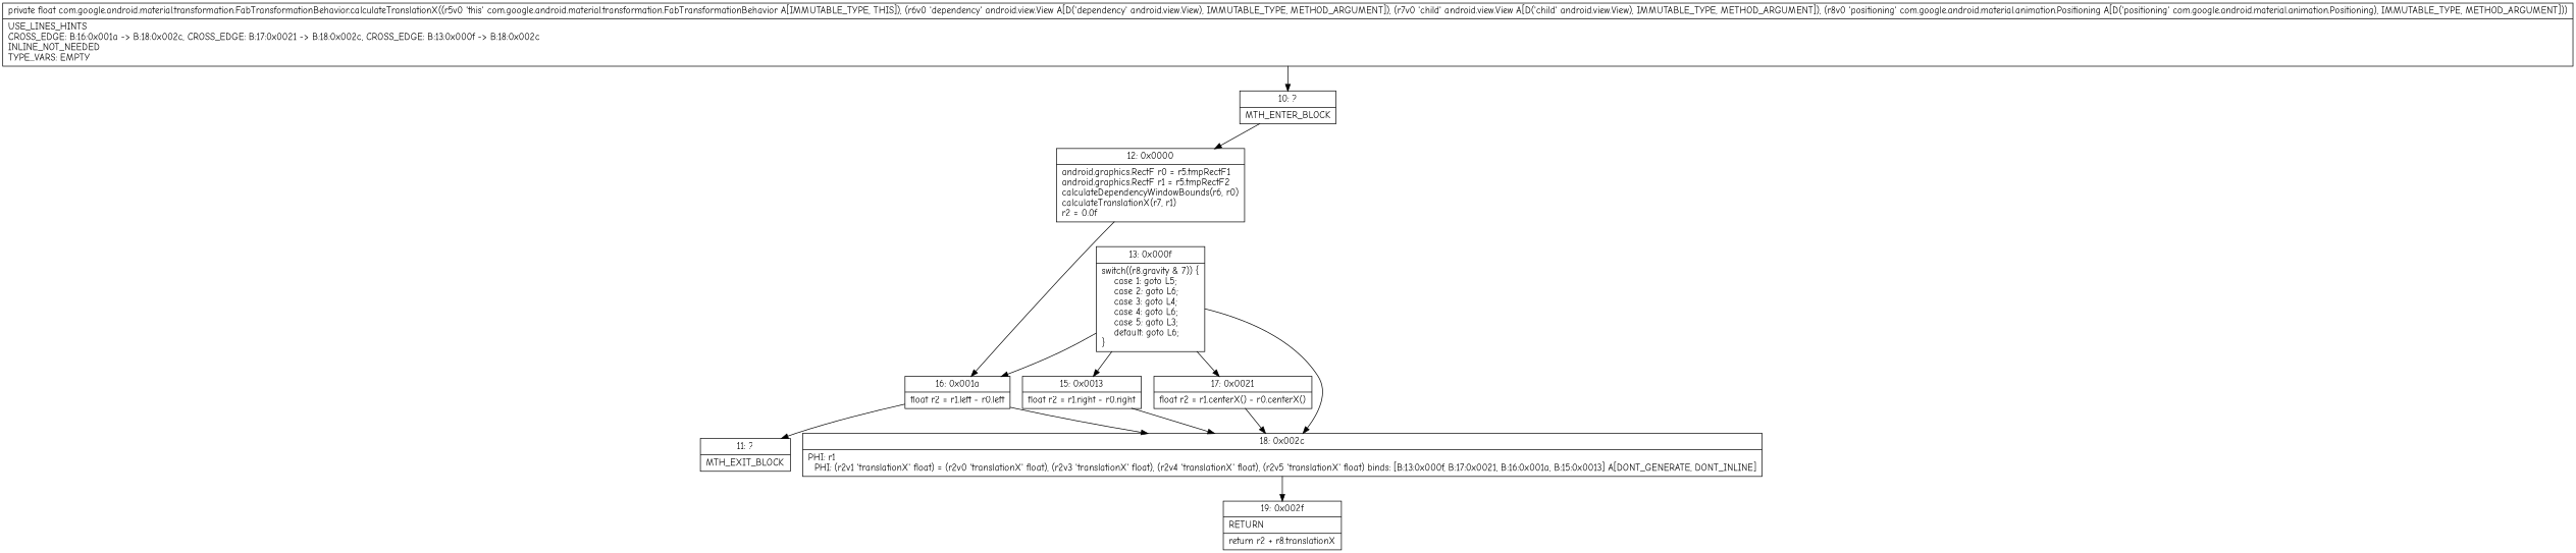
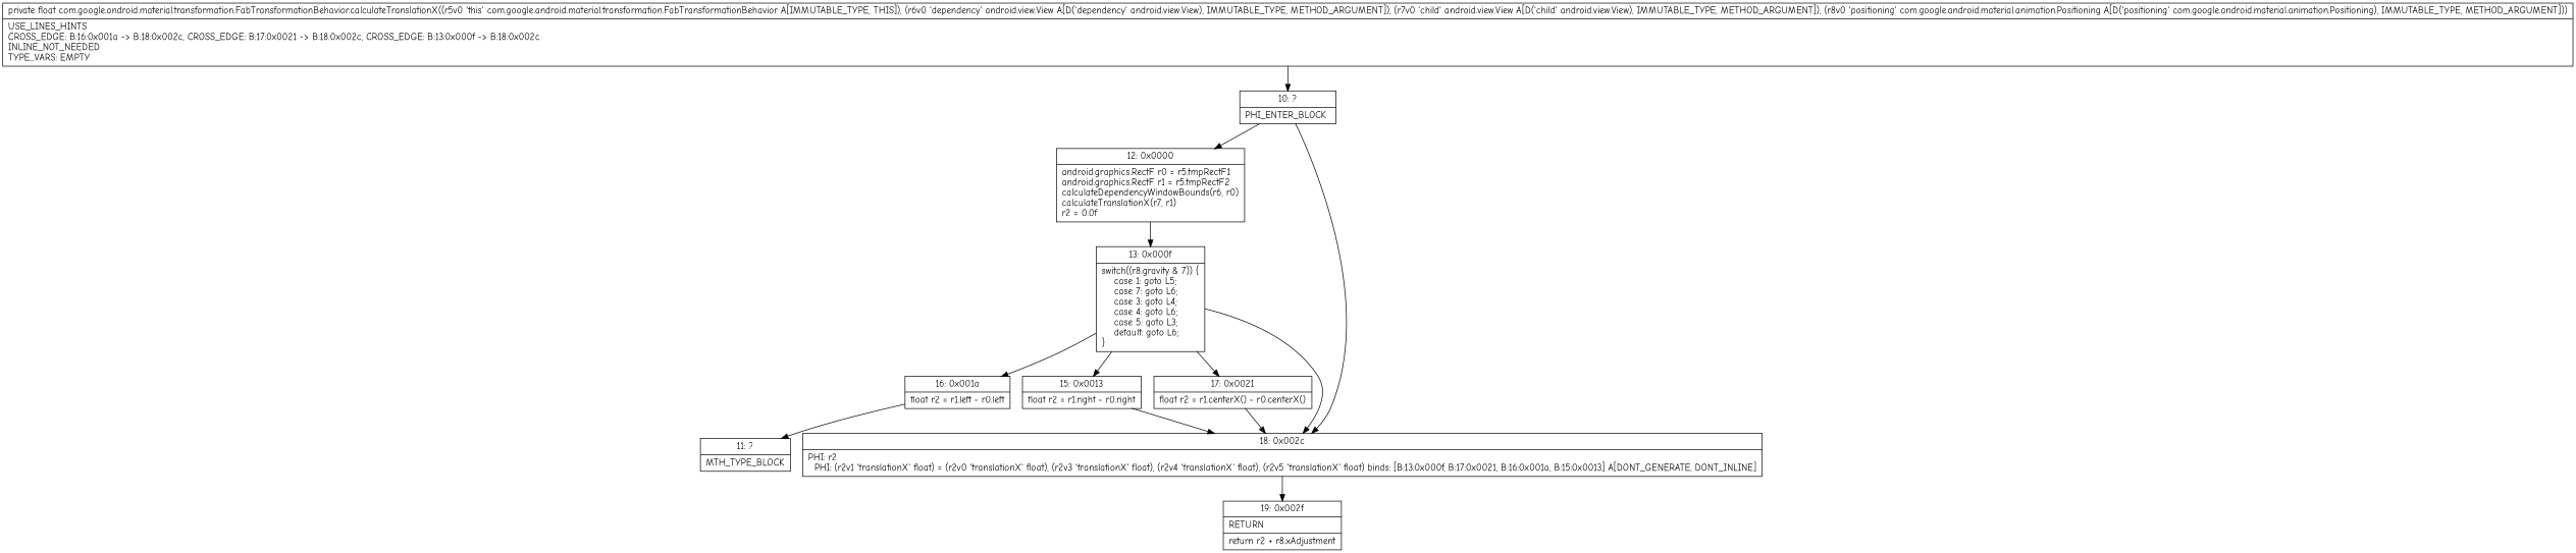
  digraph {
    fontname="Comic Neue"
    node [fontname="Comic Neue" shape=record]
    edge [fontname="Comic Neue"]
-   n1 [label="{10\:\ ?|MTH_ENTER_BLOCK\l}"]
+   n1 [label="{10\:\ ?|PHI_ENTER_BLOCK\l}"]
    n2 [label="{12\:\ 0x0000|android.graphics.RectF r0 = r5.tmpRectF1\landroid.graphics.RectF r1 = r5.tmpRectF2\lcalculateDependencyWindowBounds(r6, r0)\lcalculateTranslationX(r7, r1)\lr2 = 0.0f\l}"]
-   n3 [label="{13\:\ 0x000f|switch((r8.gravity & 7)) \{\l    case 1: goto L5;\l    case 2: goto L6;\l    case 3: goto L4;\l    case 4: goto L6;\l    case 5: goto L3;\l    default: goto L6;\l\}\l}"]
+   n3 [label="{13\:\ 0x000f|switch((r8.gravity & 7)) \{\l    case 1: goto L5;\l    case 7: goto L6;\l    case 3: goto L4;\l    case 4: goto L6;\l    case 5: goto L3;\l    default: goto L6;\l\}\l}"]
    n4 [label="{15\:\ 0x0013|float r2 = r1.right \- r0.right\l}"]
    n5 [label="{16\:\ 0x001a|float r2 = r1.left \- r0.left\l}"]
    n6 [label="{17\:\ 0x0021|float r2 = r1.centerX() \- r0.centerX()\l}"]
-   n7 [label="{18\:\ 0x002c|PHI: r1 \l  PHI: (r2v1 'translationX' float) = (r2v0 'translationX' float), (r2v3 'translationX' float), (r2v4 'translationX' float), (r2v5 'translationX' float) binds: [B:13:0x000f, B:17:0x0021, B:16:0x001a, B:15:0x0013] A[DONT_GENERATE, DONT_INLINE]\l}"]
-   n8 [label="{11\:\ ?|MTH_EXIT_BLOCK\l}"]
-   n9 [label="{19\:\ 0x002f|RETURN\l|return r2 + r8.translationX\l}"]
+   n7 [label="{18\:\ 0x002c|PHI: r2 \l  PHI: (r2v1 'translationX' float) = (r2v0 'translationX' float), (r2v3 'translationX' float), (r2v4 'translationX' float), (r2v5 'translationX' float) binds: [B:13:0x000f, B:17:0x0021, B:16:0x001a, B:15:0x0013] A[DONT_GENERATE, DONT_INLINE]\l}"]
+   n8 [label="{11\:\ ?|MTH_TYPE_BLOCK\l}"]
+   n9 [label="{19\:\ 0x002f|RETURN\l|return r2 + r8.xAdjustment\l}"]
    n10 [label="{private float com.google.android.material.transformation.FabTransformationBehavior.calculateTranslationX((r5v0 'this' com.google.android.material.transformation.FabTransformationBehavior A[IMMUTABLE_TYPE, THIS]), (r6v0 'dependency' android.view.View A[D('dependency' android.view.View), IMMUTABLE_TYPE, METHOD_ARGUMENT]), (r7v0 'child' android.view.View A[D('child' android.view.View), IMMUTABLE_TYPE, METHOD_ARGUMENT]), (r8v0 'positioning' com.google.android.material.animation.Positioning A[D('positioning' com.google.android.material.animation.Positioning), IMMUTABLE_TYPE, METHOD_ARGUMENT]))  | USE_LINES_HINTS\lCROSS_EDGE: B:16:0x001a \-\> B:18:0x002c, CROSS_EDGE: B:17:0x0021 \-\> B:18:0x002c, CROSS_EDGE: B:13:0x000f \-\> B:18:0x002c\lINLINE_NOT_NEEDED\lTYPE_VARS: EMPTY\l}"]
    n1 -> n2
-   n2 -> n5
+   n2 -> n3
    n3 -> n4
    n3 -> n5
    n3 -> n6
    n3 -> n7
    n4 -> n7
-   n5 -> n7
+   n1 -> n7
    n5 -> n8
    n6 -> n7
    n7 -> n9
    n10 -> n1
  }
